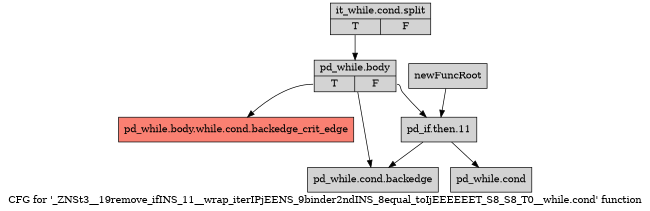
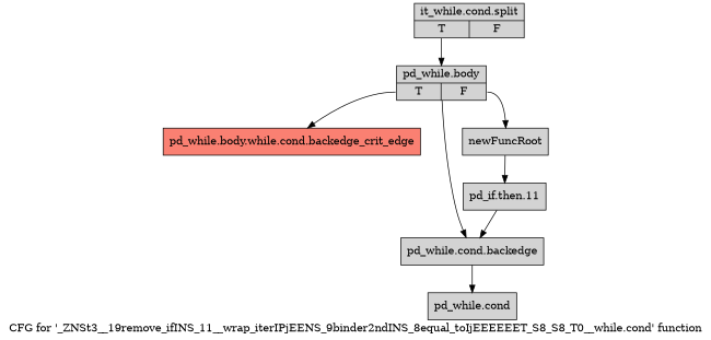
  digraph {
    label="CFG for '_ZNSt3__19remove_ifINS_11__wrap_iterIPjEENS_9binder2ndINS_8equal_toIjEEEEEET_S8_S8_T0__while.cond' function"
    node [fillcolor=lightgrey shape=record style=filled]
    n1 [label="{newFuncRoot}"]
    n2 [label="{pd_if.then.11}"]
    n3 [label="{pd_while.cond}"]
    n4 [label="{it_while.cond.split|{<s0>T|<s1>F}}"]
    n5 [label="{pd_while.body|{<s0>T|<s1>F}}"]
    n6 [fillcolor=salmon label="{pd_while.body.while.cond.backedge_crit_edge}"]
    n7 [label="{pd_while.cond.backedge}"]
    n1 -> n2
    n2 -> n7
    n4 -> n5 [tailport=s0]
-   n5 -> n2 [tailport=s1]
+   n5 -> n1 [tailport=s1]
    n5 -> n6 [tailport=s0]
    n5 -> n7
-   n2 -> n3
+   n7 -> n3
  }
